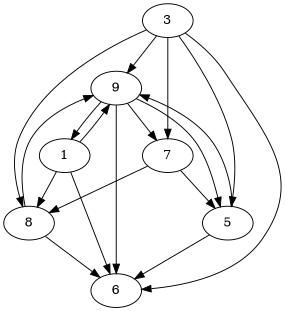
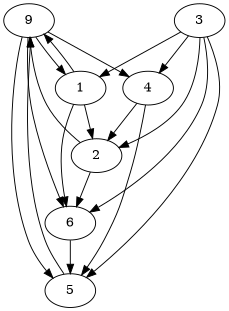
  digraph {
    fontname="DejaVu Serif"
    node [fontname="DejaVu Serif"]
    edge [fontname="DejaVu Serif"]
    n1 [label=9]
    1
-   4 [label=7]
+   4
    5
    6
-   2 [label=8]
+   2
    3
    n1 -> 1
    n1 -> 4
    n1 -> 5
    n1 -> 6
    1 -> n1
    1 -> 6
    1 -> 2
    4 -> 5
    4 -> 2
    5 -> n1
-   5 -> 6
+   6 -> 5
    2 -> n1
    2 -> 6
-   3 -> n1
+   3 -> 1
    3 -> 4
    3 -> 5
    3 -> 6
    3 -> 2
  }
